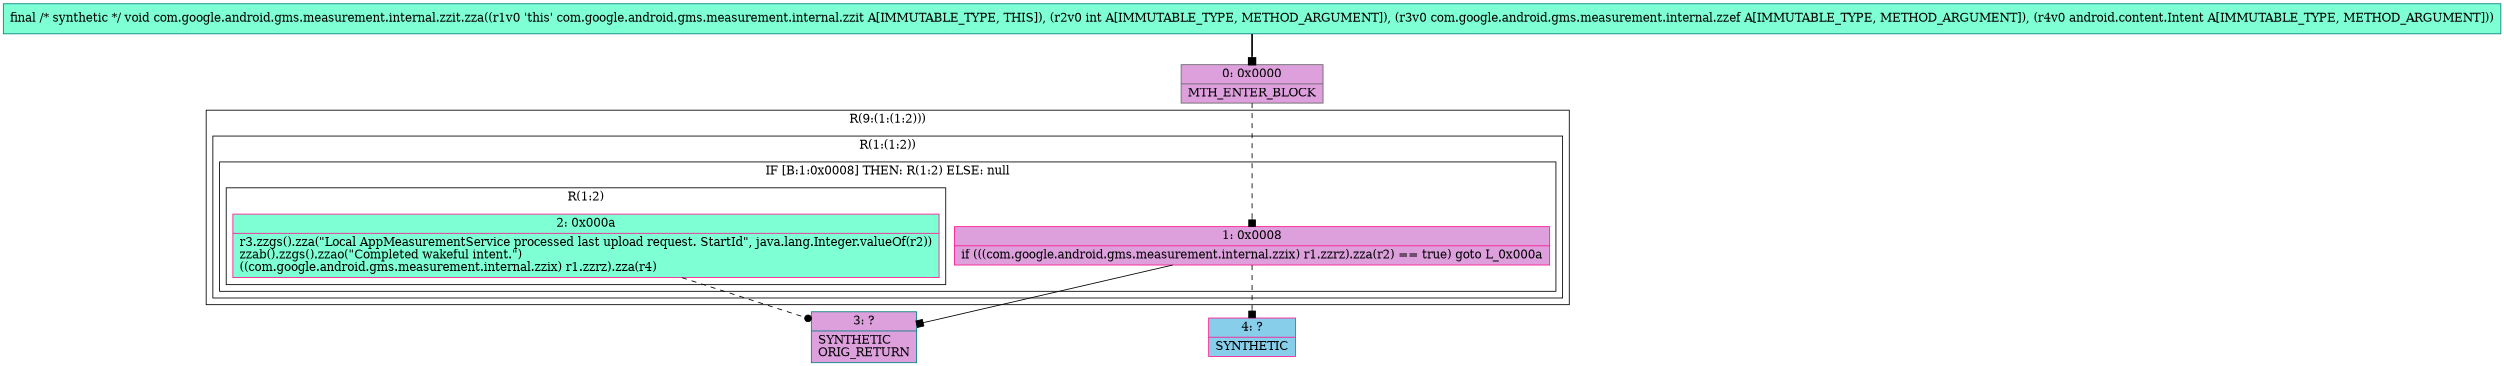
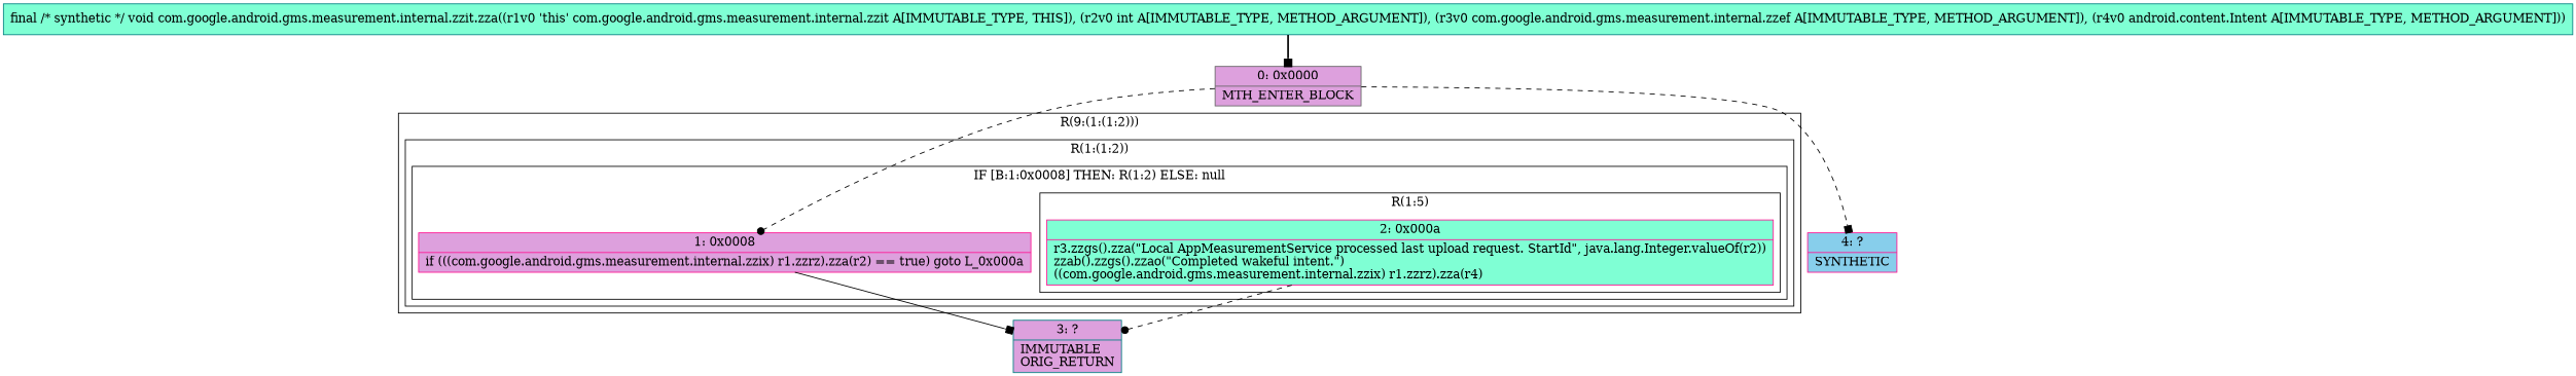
  digraph {
    node [color=deeppink fillcolor=plum shape=record style=filled]
    edge [arrowhead=box style=dashed]
    n1 [fillcolor=aquamarine label="{2\:\ 0x000a|r3.zzgs().zza(\"Local AppMeasurementService processed last upload request. StartId\", java.lang.Integer.valueOf(r2))\lzzab().zzgs().zzao(\"Completed wakeful intent.\")\l((com.google.android.gms.measurement.internal.zzix) r1.zzrz).zza(r4)\l}"]
    n2 [label="{1\:\ 0x0008|if (((com.google.android.gms.measurement.internal.zzix) r1.zzrz).zza(r2) == true) goto L_0x000a\l}"]
-   n3 [color=teal label="{3\:\ ?|SYNTHETIC\lORIG_RETURN\l}"]
+   n3 [color=teal label="{3\:\ ?|IMMUTABLE\lORIG_RETURN\l}"]
    n4 [fillcolor=skyblue label="{4\:\ ?|SYNTHETIC\l}"]
    n5 [color=gray40 label="{0\:\ 0x0000|MTH_ENTER_BLOCK\l}"]
    n6 [color=teal fillcolor=aquamarine label="{final \/* synthetic *\/ void com.google.android.gms.measurement.internal.zzit.zza((r1v0 'this' com.google.android.gms.measurement.internal.zzit A[IMMUTABLE_TYPE, THIS]), (r2v0 int A[IMMUTABLE_TYPE, METHOD_ARGUMENT]), (r3v0 com.google.android.gms.measurement.internal.zzef A[IMMUTABLE_TYPE, METHOD_ARGUMENT]), (r4v0 android.content.Intent A[IMMUTABLE_TYPE, METHOD_ARGUMENT])) }"]
    subgraph cluster_1 {
      label="R(9:(1:(1:2)))"
      subgraph cluster_2 {
        label="R(1:(1:2))"
        subgraph cluster_3 {
          label="IF [B:1:0x0008] THEN: R(1:2) ELSE: null"
          n2
          subgraph cluster_4 {
-           label="R(1:2)"
+           label="R(1:5)"
            n1
          }
        }
      }
    }
    n1 -> n3 [arrowhead=dot]
    n2 -> n3 [style=solid]
-   n2 -> n4
-   n5 -> n2
+   n5 -> n4
+   n5 -> n2 [arrowhead=dot]
    n6 -> n5 [style=bold]
  }
